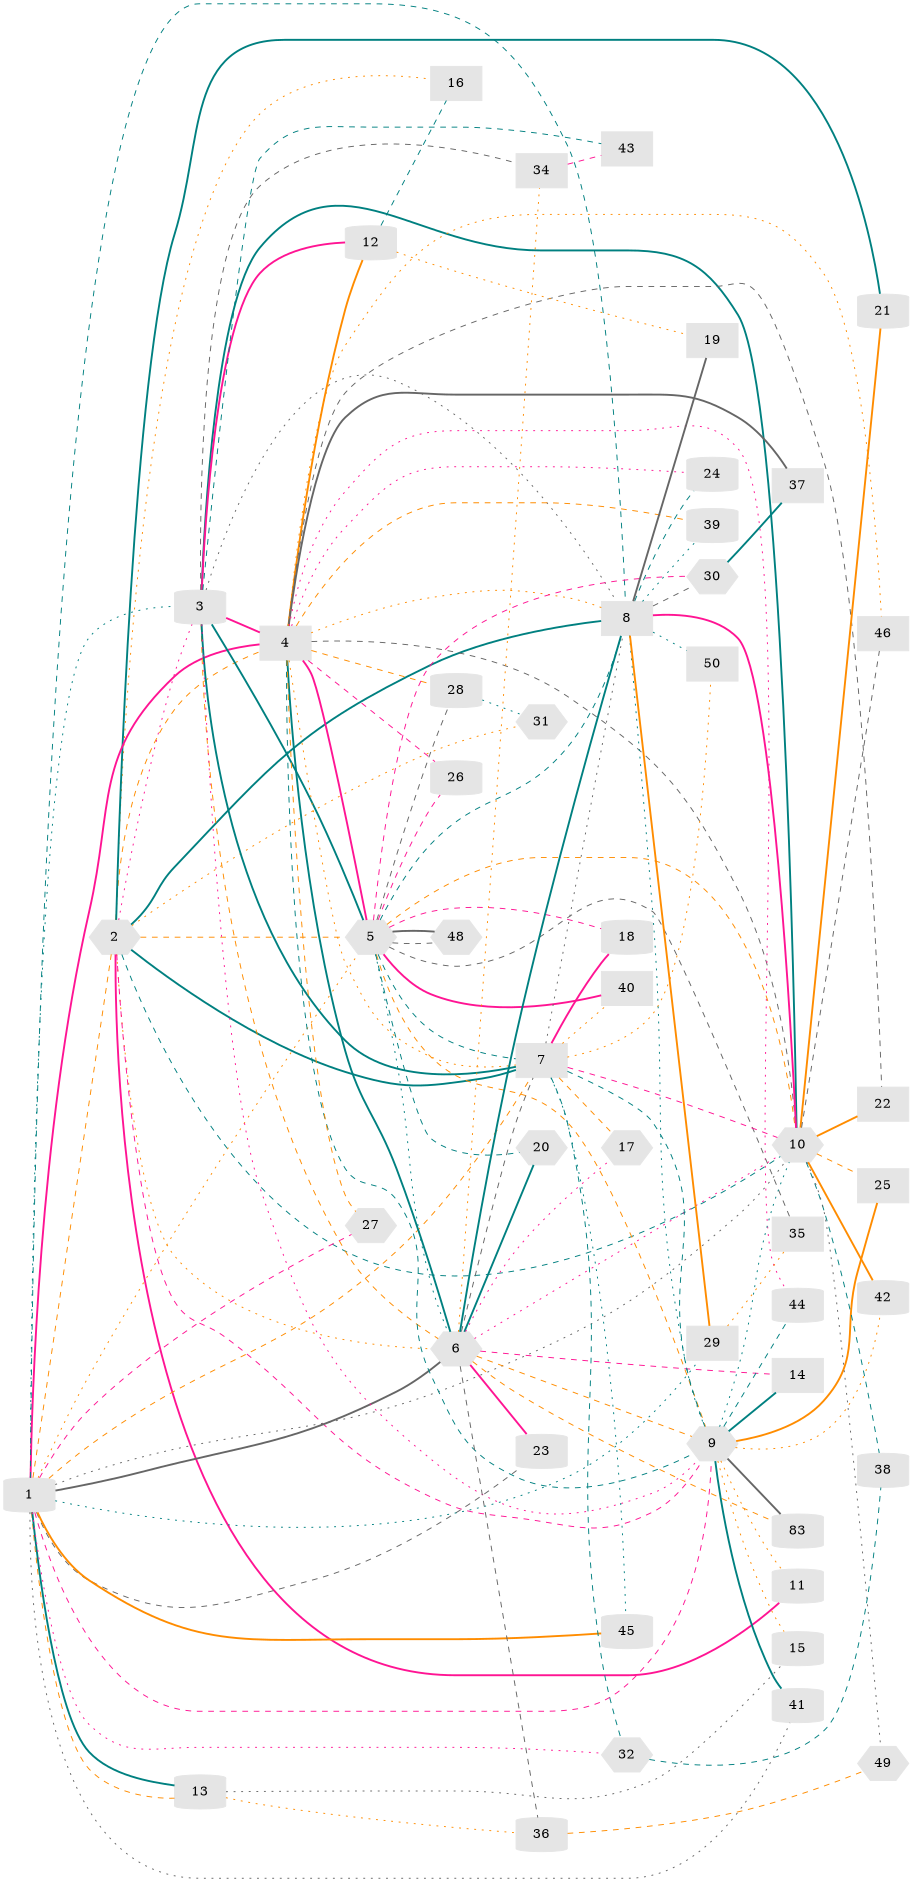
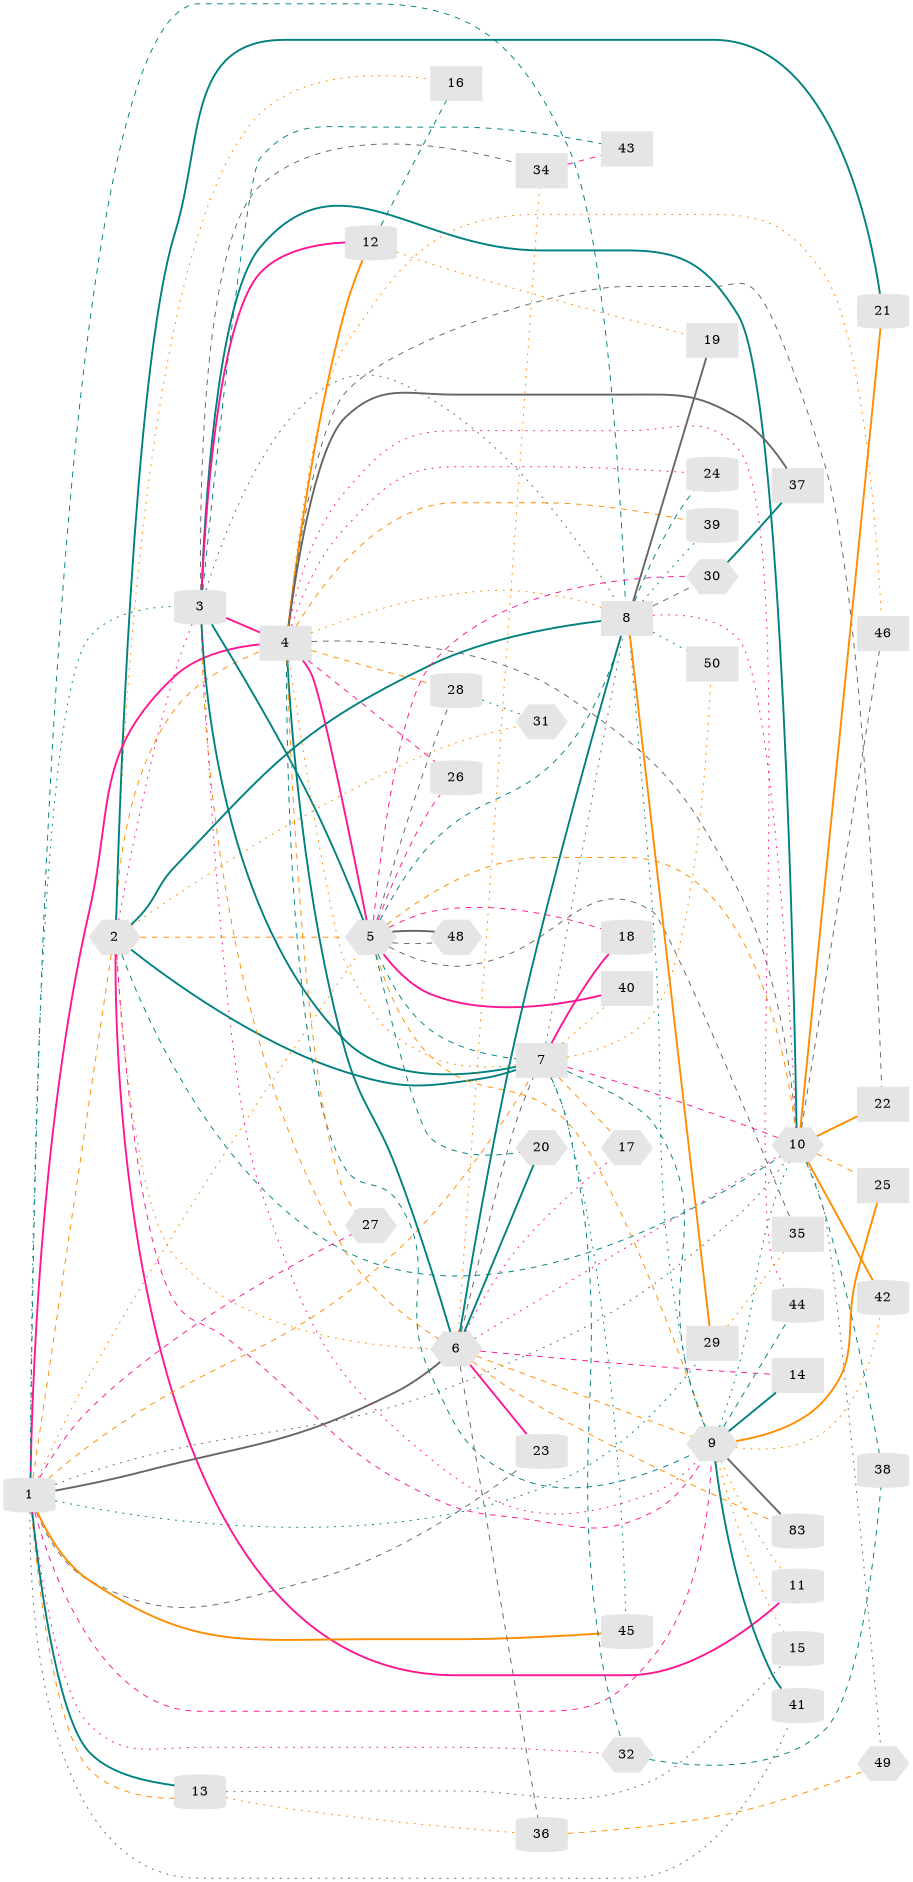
  graph {
    rankdir=LR
    node [color=gray90 shape=cylinder style=filled]
    edge [color=darkorange style=dashed]
    2 [shape=hexagon]
    1
    3
    4 [shape=box]
    5 [shape=hexagon]
    6 [shape=hexagon]
    7 [shape=box]
    8 [shape=box]
    9 [shape=hexagon]
    10 [shape=hexagon]
    13
    23
    27 [shape=hexagon]
    29 [shape=box]
    32 [shape=hexagon]
    41
    45
    11
    16 [shape=box]
    21
    31 [shape=hexagon]
    12
    34 [shape=box]
    43 [shape=box]
    22 [shape=box]
    24
    26
    28
    37 [shape=box]
    39
    44
    46 [shape=box]
    18
    20 [shape=hexagon]
    30 [shape=hexagon]
    35 [shape=box]
    40 [shape=box]
    48 [shape=hexagon]
    14 [shape=box]
    17 [shape=hexagon]
    n41 [label=83]
    36
    50 [shape=box]
    19 [shape=box]
    15
    25 [shape=box]
    42
    38
    49 [shape=hexagon]
    2 -- 3 [color=deeppink style=dotted]
    2 -- 4
    2 -- 5
    2 -- 6 [style=dotted]
    2 -- 7 [color=teal style=bold]
    2 -- 8 [color=teal style=bold]
    2 -- 9 [color=deeppink]
    2 -- 10 [color=teal]
    2 -- 11 [color=deeppink style=bold]
    2 -- 16 [style=dotted]
    2 -- 21 [color=teal style=bold]
    2 -- 31 [style=dotted]
    1 -- 2
    1 -- 3 [color=teal style=dotted]
    1 -- 4 [color=deeppink style=bold]
    1 -- 5 [style=dotted]
    1 -- 6 [color=gray40 style=bold]
    1 -- 7
    1 -- 8 [color=teal]
    1 -- 9 [color=deeppink]
    1 -- 10 [color=gray40 style=dotted]
    1 -- 13
    1 -- 13 [color=teal style=bold]
    1 -- 23 [color=gray40]
    1 -- 27 [color=deeppink]
    1 -- 29 [color=teal style=dotted]
    1 -- 32 [color=deeppink style=dotted]
    1 -- 41 [color=gray40 style=dotted]
    1 -- 45 [style=bold]
    3 -- 4 [color=deeppink style=bold]
    3 -- 5 [color=teal style=bold]
    3 -- 6
    3 -- 7 [color=teal style=bold]
    3 -- 8 [color=gray40 style=dotted]
    3 -- 9 [color=deeppink style=dotted]
    3 -- 10 [color=teal style=bold]
    3 -- 12 [color=deeppink style=bold]
    3 -- 34 [color=gray40]
    3 -- 43 [color=teal]
    4 -- 5 [color=deeppink style=bold]
    4 -- 6 [color=teal style=bold]
    4 -- 7 [style=dotted]
    4 -- 8 [style=dotted]
    4 -- 9 [color=teal]
    4 -- 10 [color=gray40]
    4 -- 27
    4 -- 12 [style=bold]
    4 -- 22 [color=gray40]
    4 -- 24 [color=deeppink style=dotted]
    4 -- 26 [color=deeppink]
    4 -- 28
    4 -- 37 [color=gray40 style=bold]
    4 -- 39
    4 -- 44 [color=deeppink style=dotted]
    4 -- 46 [style=dotted]
-   5 -- 6 [color=teal style=dotted]
    5 -- 7 [color=teal]
    5 -- 8 [color=teal]
    5 -- 9
    5 -- 10
    5 -- 26 [color=deeppink]
    5 -- 28 [color=gray40]
    5 -- 18 [color=deeppink]
    5 -- 20 [color=teal]
    5 -- 30 [color=deeppink]
    5 -- 35 [color=gray40]
    5 -- 40 [color=deeppink style=bold]
    5 -- 48 [color=gray40]
    5 -- 48 [color=gray40 style=bold]
    6 -- 7 [color=gray40]
    6 -- 8 [color=teal style=bold]
    6 -- 9
    6 -- 10 [color=deeppink style=dotted]
    6 -- 23 [color=deeppink style=bold]
    6 -- 34 [style=dotted]
    6 -- 20 [color=teal style=bold]
    6 -- 14 [color=deeppink]
    6 -- 17 [color=deeppink style=dotted]
    6 -- n41
    6 -- 36 [color=gray40]
    7 -- 8 [color=gray40 style=dotted]
    7 -- 9 [color=teal]
    7 -- 10 [color=deeppink]
    7 -- 32 [color=teal]
    7 -- 45 [color=teal style=dotted]
    7 -- 18 [color=deeppink style=bold]
    7 -- 40 [style=dotted]
    7 -- 17
    7 -- 50 [style=dotted]
    8 -- 9 [color=teal style=dotted]
-   8 -- 10 [color=deeppink style=bold]
+   8 -- 10 [color=deeppink style=dotted]
    8 -- 29 [style=bold]
    8 -- 24 [color=teal]
    8 -- 39 [color=teal style=dotted]
    8 -- 30 [color=gray40]
    8 -- 50 [color=teal style=dotted]
    8 -- 19 [color=gray40 style=bold]
    9 -- 10 [color=teal style=dotted]
    9 -- 41 [color=teal style=bold]
    9 -- 11 [style=dotted]
    9 -- 44 [color=teal]
    9 -- 14 [color=teal style=bold]
    9 -- n41 [color=gray40 style=bold]
    9 -- 15 [style=dotted]
    9 -- 25 [style=bold]
    9 -- 42 [style=dotted]
    10 -- 21 [style=bold]
    10 -- 22 [style=bold]
    10 -- 46 [color=gray40]
    10 -- 25
    10 -- 42 [style=bold]
    10 -- 38 [color=teal]
    10 -- 49 [color=gray40 style=dotted]
    13 -- 36 [style=dotted]
    13 -- 15 [color=gray40 style=dotted]
    29 -- 35 [style=dotted]
    32 -- 38 [color=teal]
    12 -- 16 [color=teal]
    12 -- 19 [style=dotted]
    34 -- 43 [color=deeppink]
    28 -- 31 [color=teal style=dotted]
    30 -- 37 [color=teal style=bold]
    36 -- 49
  }
